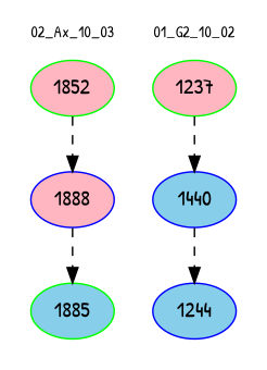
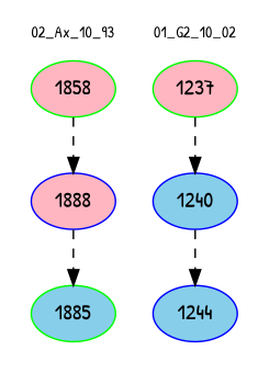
  digraph {
    fontname="Patrick Hand"
    node [color=green fillcolor=lightpink fontname="Patrick Hand" style=filled]
    edge [color=black fontname="Patrick Hand" style=dashed]
-   n1 [label=1852]
+   n1 [label=1858]
    n2 [color=blue label=1888]
    n3 [fillcolor=skyblue label=1885]
    n4 [label=1237]
-   n5 [color=blue fillcolor=skyblue label=1440]
+   n5 [color=blue fillcolor=skyblue label=1240]
    n6 [color=blue fillcolor=skyblue label=1244]
    subgraph cluster_1 {
      color=white
      fontsize=10
-     label="02_Ax_10_03"
+     label="02_Ax_10_93"
      n1
      n2
      n3
    }
    subgraph cluster_2 {
      color=white
      fontsize=10
      label="01_G2_10_02"
      n4
      n5
      n6
    }
    n1 -> n2
    n2 -> n3
    n4 -> n5
    n5 -> n6
  }
